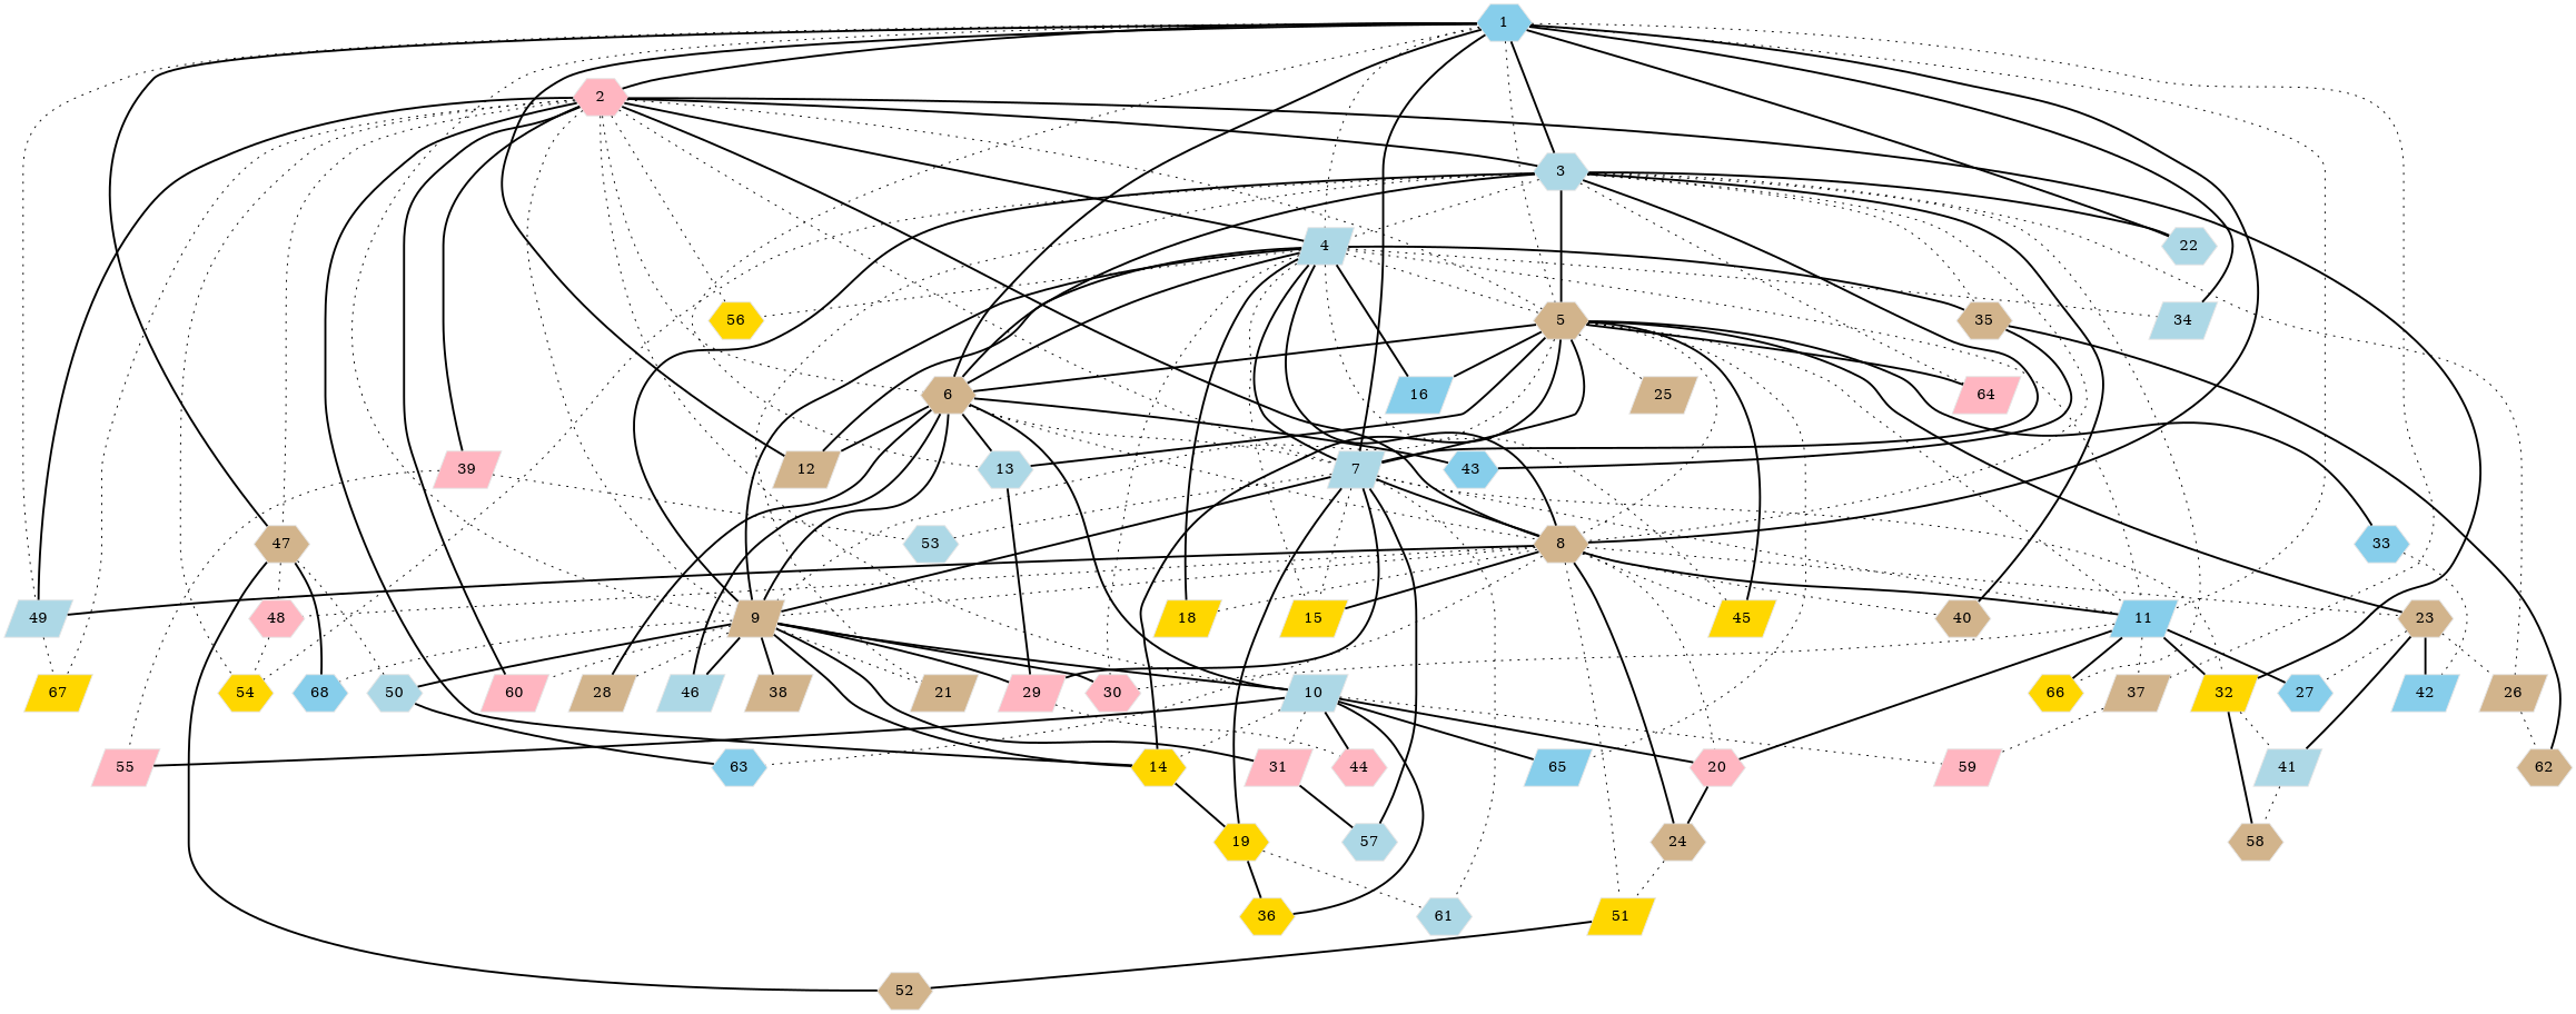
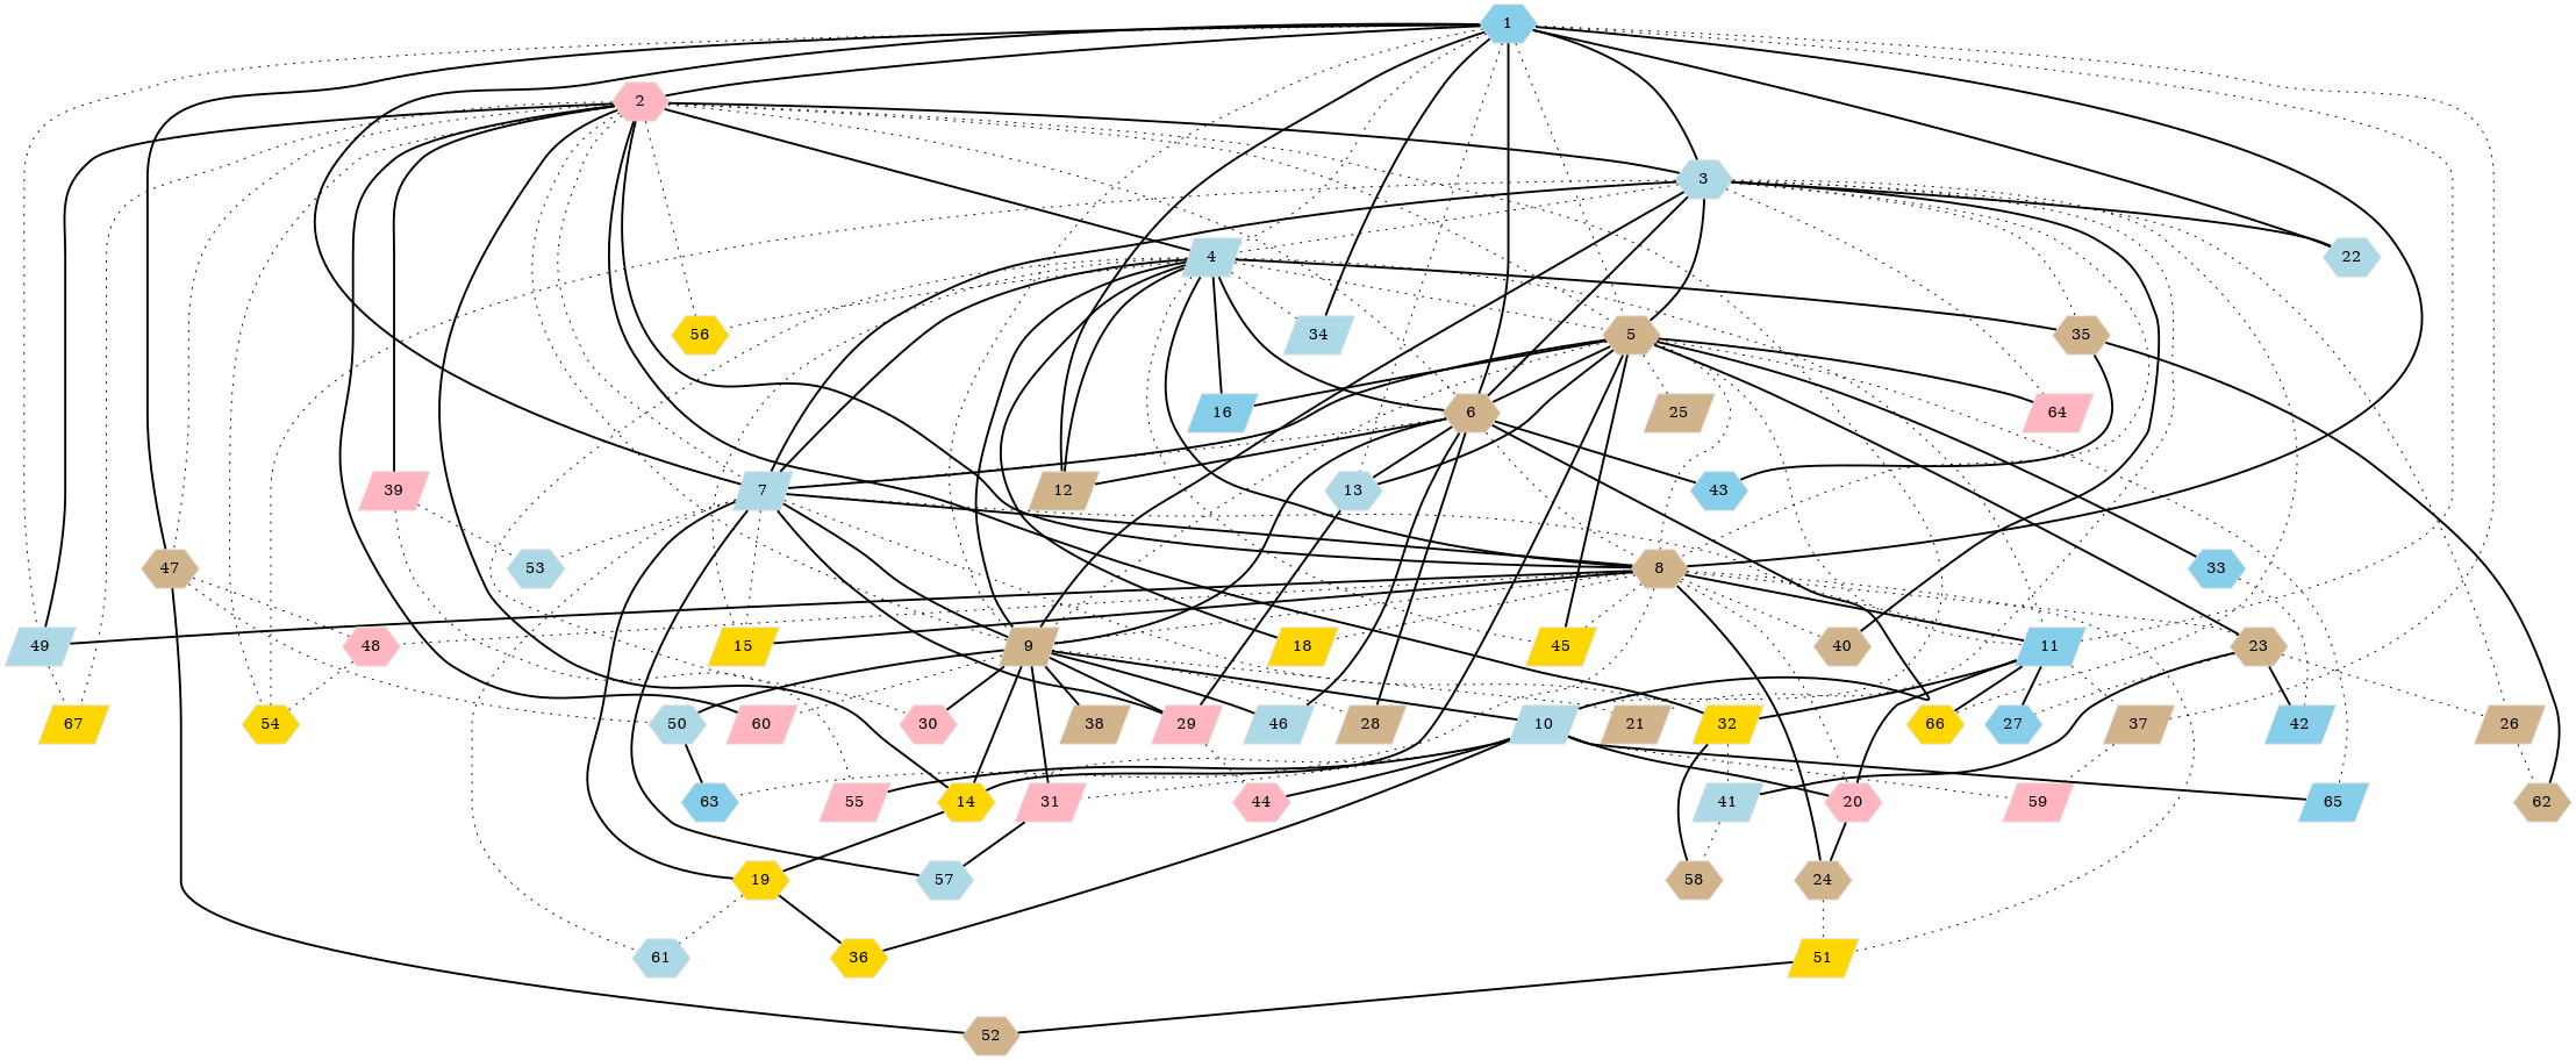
  graph {
    node [color=gray90 fillcolor=tan shape=hexagon style=filled]
    edge [style=bold weight=1.0]
    1 [fillcolor=skyblue]
    2 [fillcolor=lightpink]
    3 [fillcolor=lightblue]
    4 [fillcolor=lightblue shape=parallelogram]
    5
    6
    7 [fillcolor=lightblue shape=parallelogram]
    8
    9 [shape=parallelogram]
    11 [fillcolor=skyblue shape=parallelogram]
    12 [shape=parallelogram]
    13 [fillcolor=lightblue]
    22 [fillcolor=lightblue]
    34 [fillcolor=lightblue shape=parallelogram]
    37 [shape=parallelogram]
    47
    49 [fillcolor=lightblue shape=parallelogram]
    10 [fillcolor=lightblue shape=parallelogram]
    14 [fillcolor=gold]
    32 [fillcolor=gold shape=parallelogram]
    39 [fillcolor=lightpink shape=parallelogram]
    54 [fillcolor=gold]
    56 [fillcolor=gold]
    60 [fillcolor=lightpink shape=parallelogram]
    67 [fillcolor=gold shape=parallelogram]
    21 [shape=parallelogram]
    26 [shape=parallelogram]
    35
    40
    64 [fillcolor=lightpink shape=parallelogram]
    66 [fillcolor=gold]
    15 [fillcolor=gold shape=parallelogram]
    16 [fillcolor=skyblue shape=parallelogram]
    18 [fillcolor=gold shape=parallelogram]
    30 [fillcolor=lightpink]
    45 [fillcolor=gold shape=parallelogram]
    23
    25 [shape=parallelogram]
    33 [fillcolor=skyblue]
    65 [fillcolor=skyblue shape=parallelogram]
    28 [shape=parallelogram]
    43 [fillcolor=skyblue]
    46 [fillcolor=lightblue shape=parallelogram]
    19 [fillcolor=gold]
    29 [fillcolor=lightpink shape=parallelogram]
    53 [fillcolor=lightblue]
    57 [fillcolor=lightblue]
    61 [fillcolor=lightblue]
    20 [fillcolor=lightpink]
    24
    48 [fillcolor=lightpink]
    51 [fillcolor=gold shape=parallelogram]
    63 [fillcolor=skyblue]
    31 [fillcolor=lightpink shape=parallelogram]
    38 [shape=parallelogram]
    50 [fillcolor=lightblue]
-   68 [fillcolor=skyblue]
    27 [fillcolor=skyblue]
    59 [fillcolor=lightpink shape=parallelogram]
    52
    36 [fillcolor=gold]
    44 [fillcolor=lightpink]
    55 [fillcolor=lightpink shape=parallelogram]
    41 [fillcolor=lightblue shape=parallelogram]
    58
    62
    42 [fillcolor=skyblue shape=parallelogram]
    1 -- 2 [weight=2.0]
    1 -- 3 [weight=3.0]
    1 -- 4 [style=dotted weight=3.0]
    1 -- 5 [style=dotted weight=3.0]
    1 -- 6 [weight=3.0]
    1 -- 7 [weight=3.0]
    1 -- 8 [weight=2.0]
    1 -- 9 [style=dotted weight=2.0]
    1 -- 11 [style=dotted weight=7.0]
    1 -- 12
    1 -- 13 [style=dotted]
    1 -- 22
    1 -- 34
    1 -- 37 [style=dotted]
    1 -- 47
    1 -- 49 [style=dotted]
    2 -- 3
    2 -- 4
    2 -- 5 [style=dotted]
    2 -- 6 [style=dotted weight=2.0]
    2 -- 7 [style=dotted]
    2 -- 8 [weight=2.0]
    2 -- 9 [style=dotted]
    2 -- 47 [style=dotted]
    2 -- 49
    2 -- 10 [style=dotted]
    2 -- 14
    2 -- 32
    2 -- 39
    2 -- 54 [style=dotted]
    2 -- 56 [style=dotted]
    2 -- 60
    2 -- 67 [style=dotted]
    3 -- 4 [style=dotted]
    3 -- 5
    3 -- 6
    3 -- 7
    3 -- 8 [style=dotted]
    3 -- 9
    3 -- 22
    3 -- 54 [style=dotted]
    3 -- 21 [style=dotted]
    3 -- 26 [style=dotted]
    3 -- 35 [style=dotted]
    3 -- 40
    3 -- 64 [style=dotted]
    3 -- 66 [style=dotted]
    4 -- 5 [style=dotted]
    4 -- 6
    4 -- 7
    4 -- 8
    4 -- 9
    4 -- 11 [style=dotted weight=2.0]
    4 -- 12
    4 -- 34 [style=dotted]
    4 -- 56 [style=dotted]
    4 -- 35
    4 -- 15 [style=dotted]
    4 -- 16
    4 -- 18
    4 -- 30 [style=dotted]
    4 -- 45 [style=dotted]
    5 -- 6
    5 -- 7
    5 -- 8 [style=dotted]
    5 -- 9 [style=dotted]
    5 -- 11 [style=dotted]
    5 -- 13
    5 -- 14
    5 -- 64
    5 -- 16
    5 -- 45
    5 -- 23
    5 -- 25 [style=dotted]
    5 -- 33
    5 -- 65 [style=dotted]
    6 -- 7 [style=dotted]
    6 -- 8 [style=dotted]
    6 -- 9 [weight=2.0]
    6 -- 12
    6 -- 13
    6 -- 10
    6 -- 28
    6 -- 43
    6 -- 46
    7 -- 8
    7 -- 9
    7 -- 11 [style=dotted]
    7 -- 32 [style=dotted]
    7 -- 15 [style=dotted]
    7 -- 19
    7 -- 29
    7 -- 53 [style=dotted]
    7 -- 57
    7 -- 61 [style=dotted]
    8 -- 9 [style=dotted]
    8 -- 11
    8 -- 49
    8 -- 40 [style=dotted]
    8 -- 15
    8 -- 18 [style=dotted]
    8 -- 45 [style=dotted]
    8 -- 23 [style=dotted]
    8 -- 20 [style=dotted]
    8 -- 24
    8 -- 48 [style=dotted]
    8 -- 51 [style=dotted]
    8 -- 63 [style=dotted]
    9 -- 10
    9 -- 14
    9 -- 60 [style=dotted]
    9 -- 21 [style=dotted]
    9 -- 30
    9 -- 28 [style=dotted]
    9 -- 46
    9 -- 29
    9 -- 31
    9 -- 38
    9 -- 50
-   9 -- 68 [style=dotted]
    11 -- 37 [style=dotted]
    11 -- 32
    11 -- 66
-   11 -- 30 [style=dotted]
    11 -- 20
    11 -- 27
    13 -- 29
    37 -- 59 [style=dotted]
    47 -- 48 [style=dotted]
    47 -- 50 [style=dotted]
-   47 -- 68
    47 -- 52
    49 -- 67 [style=dotted]
    10 -- 14 [style=dotted]
    10 -- 65
    10 -- 20
    10 -- 31 [style=dotted]
    10 -- 59 [style=dotted]
    10 -- 36
    10 -- 44
    10 -- 55
    14 -- 19
    32 -- 41 [style=dotted]
    32 -- 58
    39 -- 53 [style=dotted]
    39 -- 55 [style=dotted]
    26 -- 62 [style=dotted]
    35 -- 43
    35 -- 62
    23 -- 26 [style=dotted]
    23 -- 27 [style=dotted]
    23 -- 41
    23 -- 42
    33 -- 42 [style=dotted]
    19 -- 61 [style=dotted]
    19 -- 36
    29 -- 44 [style=dotted]
    20 -- 24
    24 -- 51 [style=dotted]
    48 -- 54 [style=dotted]
    51 -- 52
    31 -- 57
    50 -- 63
    41 -- 58 [style=dotted]
  }
